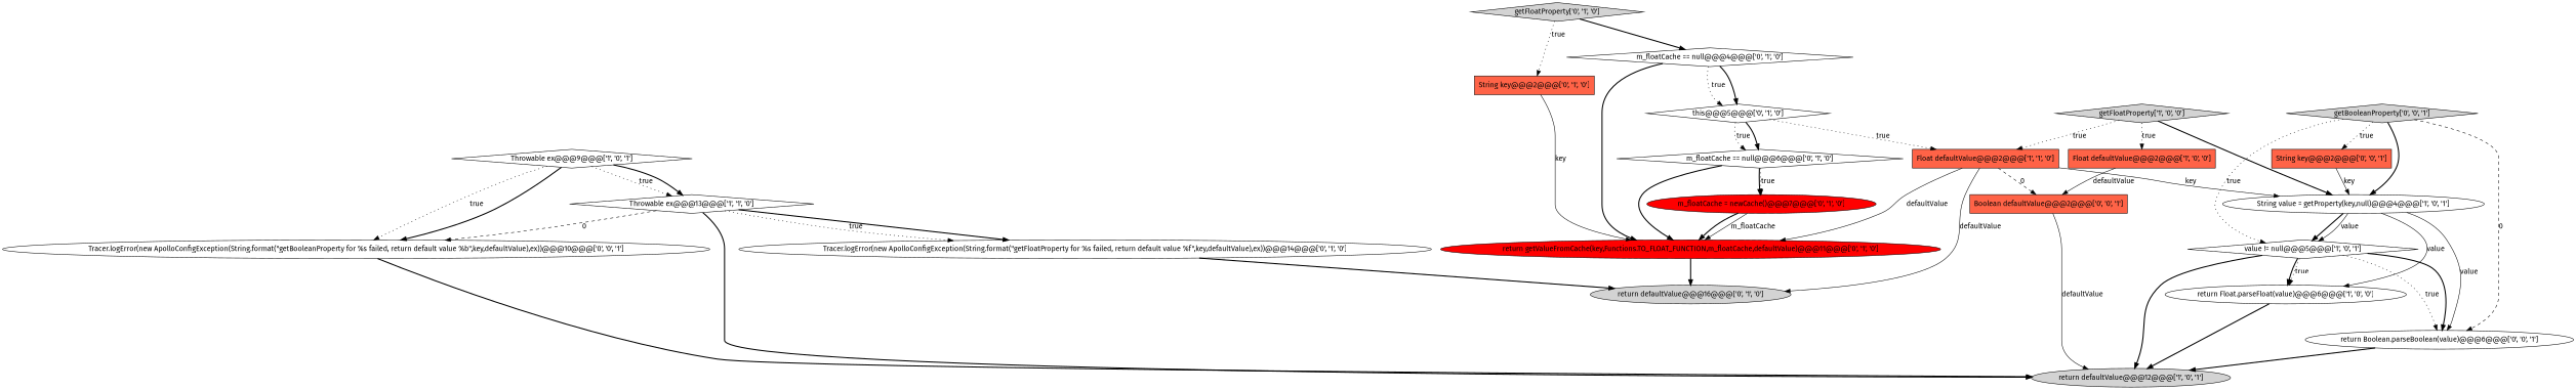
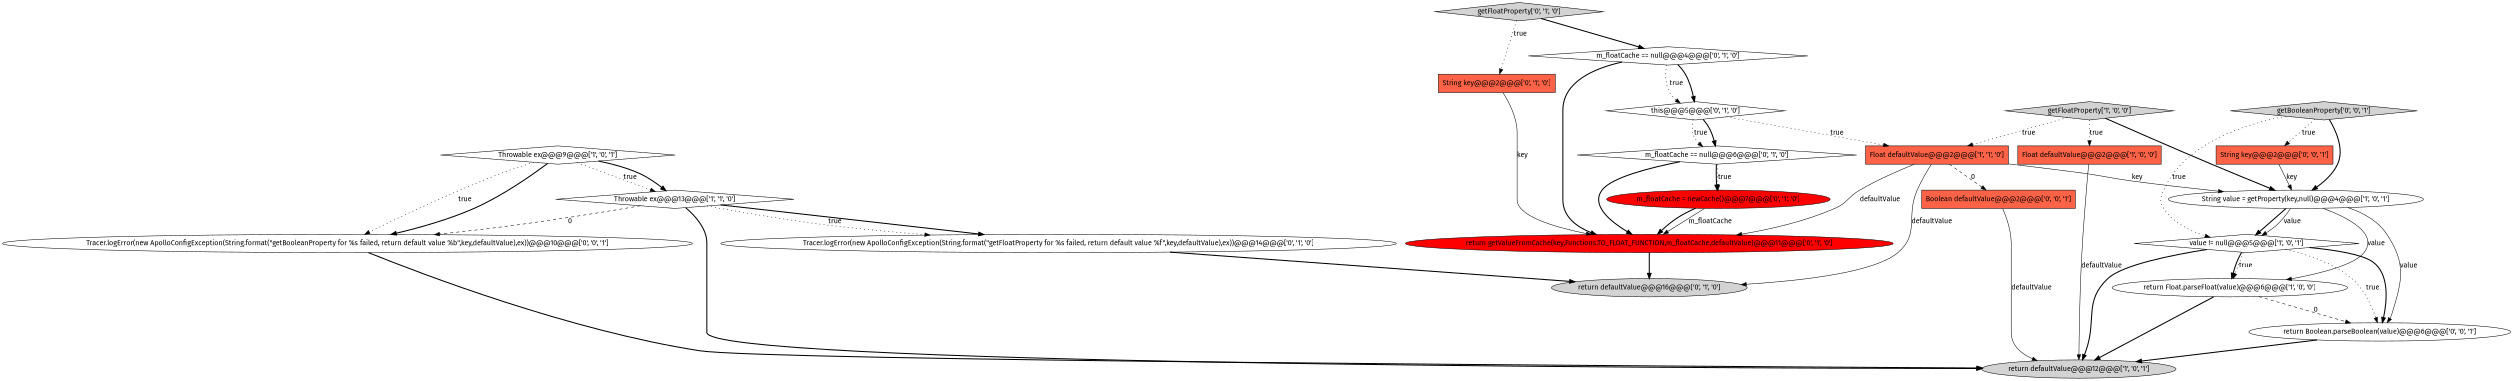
  digraph {
    fontname="Fira Sans"
    node [fillcolor=white fontname="Fira Sans" shape=ellipse style=filled]
    edge [fontname="Fira Sans" style=bold]
    n1 [label="return Float.parseFloat(value)@@@6@@@['1', '0', '0']"]
    n2 [label="return Boolean.parseBoolean(value)@@@6@@@['0', '0', '1']"]
    n3 [fillcolor=lightgray label="return defaultValue@@@12@@@['1', '0', '1']"]
    n4 [label="m_floatCache == null@@@4@@@['0', '1', '0']" shape=diamond]
    n5 [fillcolor=red label="return getValueFromCache(key,Functions.TO_FLOAT_FUNCTION,m_floatCache,defaultValue)@@@11@@@['0', '1', '0']"]
    n6 [label="this@@@5@@@['0', '1', '0']" shape=diamond]
    n7 [fillcolor=lightgray label="return defaultValue@@@16@@@['0', '1', '0']"]
    n8 [fillcolor=tomato label="Float defaultValue@@@2@@@['1', '1', '0']" shape=box]
    n9 [label="m_floatCache == null@@@6@@@['0', '1', '0']" shape=diamond]
    n10 [fillcolor=tomato label="Boolean defaultValue@@@2@@@['0', '0', '1']" shape=box]
    n11 [label="String value = getProperty(key,null)@@@4@@@['1', '0', '1']"]
    n12 [label="value != null@@@5@@@['1', '0', '1']" shape=diamond]
    n13 [fillcolor=red label="m_floatCache = newCache()@@@7@@@['0', '1', '0']"]
    n14 [fillcolor=tomato label="Float defaultValue@@@2@@@['1', '0', '0']" shape=box]
    n15 [fillcolor=lightgray label="getBooleanProperty['0', '0', '1']" shape=diamond]
    n16 [fillcolor=tomato label="String key@@@2@@@['0', '0', '1']" shape=box]
    n17 [label="Tracer.logError(new ApolloConfigException(String.format(\"getFloatProperty for %s failed, return default value %f\",key,defaultValue),ex))@@@14@@@['0', '1', '0']"]
    n18 [fillcolor=tomato label="String key@@@2@@@['0', '1', '0']" shape=box]
    n19 [label="Throwable ex@@@9@@@['1', '0', '1']" shape=diamond]
    n20 [label="Tracer.logError(new ApolloConfigException(String.format(\"getBooleanProperty for %s failed, return default value %b\",key,defaultValue),ex))@@@10@@@['0', '0', '1']"]
    n21 [label="Throwable ex@@@13@@@['1', '1', '0']" shape=diamond]
    n22 [fillcolor=lightgray label="getFloatProperty['0', '1', '0']" shape=diamond]
    n23 [fillcolor=lightgray label="getFloatProperty['1', '0', '0']" shape=diamond]
-   n15 -> n2 [label=0 style=dashed]
+   n1 -> n2 [label=0 style=dashed]
    n1 -> n3
    n2 -> n3
    n4 -> n5
    n4 -> n6
    n4 -> n6 [label=true style=dotted]
    n5 -> n7
    n6 -> n8 [label=true style=dotted]
    n6 -> n9
    n6 -> n9 [label=true style=dotted]
    n8 -> n5 [label=defaultValue style=solid]
    n8 -> n7 [label=defaultValue style=solid]
    n8 -> n10 [label=0 style=dashed]
    n8 -> n11 [label=key style=solid]
    n9 -> n5
    n9 -> n13 [label=true style=dotted]
    n9 -> n13
    n10 -> n3 [label=defaultValue style=solid]
    n11 -> n1 [label=value style=solid]
    n11 -> n2 [label=value style=solid]
    n11 -> n12
    n11 -> n12 [label=value style=solid]
    n12 -> n1 [label=true style=dotted]
    n12 -> n1
    n12 -> n2
    n12 -> n2 [label=true style=dotted]
    n12 -> n3
    n13 -> n5 [label=m_floatCache style=solid]
    n13 -> n5
-   n14 -> n10 [label=defaultValue style=solid]
+   n14 -> n3 [label=defaultValue style=solid]
    n15 -> n11
    n15 -> n12 [label=true style=dotted]
    n15 -> n16 [label=true style=dotted]
    n16 -> n11 [label=key style=solid]
    n17 -> n7
    n18 -> n5 [label=key style=solid]
    n19 -> n20 [label=true style=dotted]
    n19 -> n20
    n19 -> n21 [label=true style=dotted]
    n19 -> n21
    n20 -> n3
    n21 -> n3
    n21 -> n17
    n21 -> n17 [label=true style=dotted]
    n21 -> n20 [label=0 style=dashed]
    n22 -> n4
    n22 -> n18 [label=true style=dotted]
    n23 -> n8 [label=true style=dotted]
    n23 -> n11
    n23 -> n14 [label=true style=dotted]
  }
